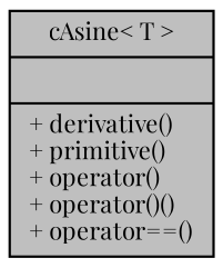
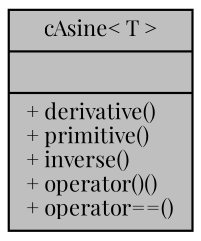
  digraph {
    fontname="Playfair Display"
-   n1 [color=black fillcolor=grey75 fontcolor=black fontname="Playfair Display" fontsize=10 height=0.2 label="{cAsine\< T \>\n||+ derivative()\l+ primitive()\l+ operator()\l+ operator()()\l+ operator==()\l}" shape=record style=filled width=0.4]
+   n1 [color=black fillcolor=grey75 fontcolor=black fontname="Playfair Display" fontsize=10 height=0.2 label="{cAsine\< T \>\n||+ derivative()\l+ primitive()\l+ inverse()\l+ operator()()\l+ operator==()\l}" shape=record style=filled width=0.4]
  }
